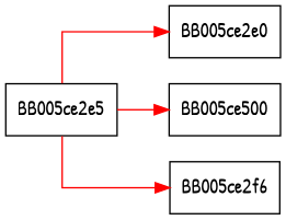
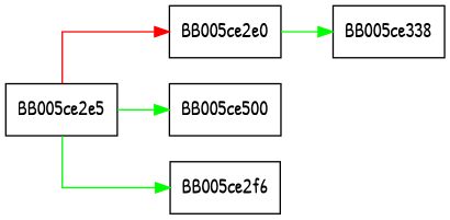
  digraph {
    fontname="Patrick Hand"
    rankdir=LR
    splines=ortho
    node [fontname="Patrick Hand" shape=box]
    edge [color=green fontname="Patrick Hand"]
    BB005ce2e0
+   BB005ce338
    BB005ce2e5
    n4 [label=BB005ce500]
    BB005ce2f6
+   BB005ce2e0 -> BB005ce338
    BB005ce2e5 -> BB005ce2e0 [color=red]
-   BB005ce2e5 -> n4 [color=red]
-   BB005ce2e5 -> BB005ce2f6 [color=red]
+   BB005ce2e5 -> n4
+   BB005ce2e5 -> BB005ce2f6
  }
